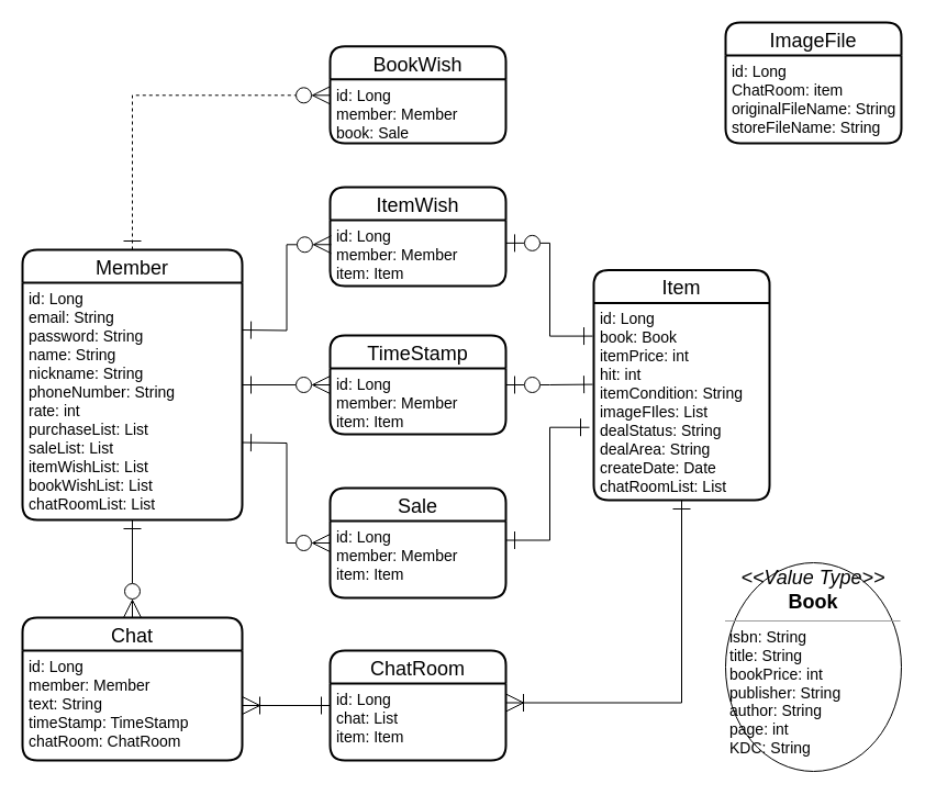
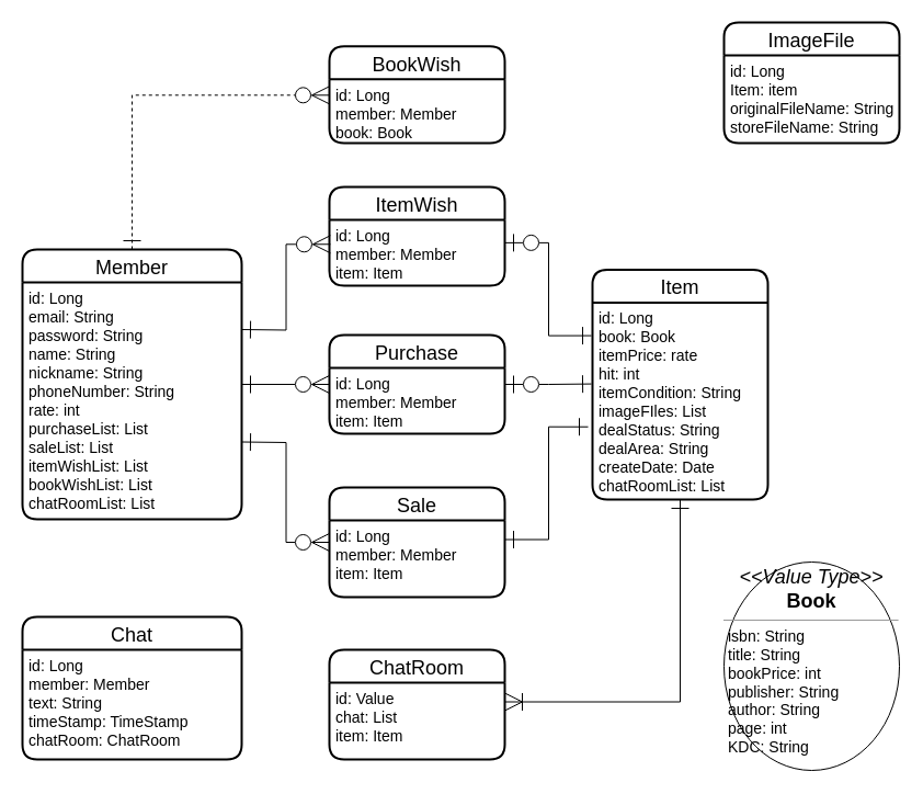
  <mxCell id="0" />
  <mxCell id="1" parent="0" />
- <mxCell id="2" value="" style="edgeStyle=orthogonalEdgeStyle;rounded=0;orthogonalLoop=1;jettySize=auto;html=1;fontSize=30;endArrow=ERzeroToMany;endFill=0;endSize=14;startArrow=ERone;startFill=0;startSize=14;" parent="1" source="6" target="11" edge="1"><mxGeometry relative="1" as="geometry"><mxPoint x="170" y="410" as="sourcePoint" /><mxPoint x="150" y="530" as="targetPoint" /></mxGeometry></mxCell>
  <mxCell id="3" value="" style="edgeStyle=orthogonalEdgeStyle;rounded=0;orthogonalLoop=1;jettySize=auto;html=1;fontSize=30;startArrow=ERone;startFill=0;endArrow=ERzeroToMany;endFill=0;startSize=14;endSize=14;entryX=0;entryY=0.25;entryDx=0;entryDy=0;" parent="1" source="5" target="24" edge="1"><mxGeometry relative="1" as="geometry"><mxPoint x="260" y="370" as="sourcePoint" /><mxPoint x="370" y="348.2" as="targetPoint" /></mxGeometry></mxCell>
  <mxCell id="4" value="" style="edgeStyle=orthogonalEdgeStyle;rounded=0;orthogonalLoop=1;jettySize=auto;html=1;fontSize=30;startArrow=ERzeroToOne;startFill=0;endArrow=ERone;endFill=0;startSize=14;endSize=14;exitX=1;exitY=0.348;exitDx=0;exitDy=0;exitPerimeter=0;entryX=-0.006;entryY=0.168;entryDx=0;entryDy=0;entryPerimeter=0;" parent="1" source="22" target="10" edge="1"><mxGeometry relative="1" as="geometry"><mxPoint x="530" y="348.2" as="sourcePoint" /><mxPoint x="840" y="329.957" as="targetPoint" /></mxGeometry></mxCell>
  <mxCell id="5" value="Member" style="swimlane;childLayout=stackLayout;horizontal=1;startSize=30;horizontalStack=0;rounded=1;fontSize=18;fontStyle=0;strokeWidth=2;resizeParent=0;resizeLast=1;shadow=0;dashed=0;align=center;" parent="1" vertex="1"><mxGeometry x="20" y="227" width="200" height="246" as="geometry" /></mxCell>
  <mxCell id="6" value="id: Long&#10;email: String&#10;password: String&#10;name: String&#10;nickname: String&#10;phoneNumber: String&#10;rate: int&#10;purchaseList: List&#10;saleList: List&#10;itemWishList: List&#10;bookWishList: List&#10;chatRoomList: List&#10;" style="align=left;strokeColor=none;fillColor=none;spacingLeft=4;fontSize=14;verticalAlign=top;resizable=0;rotatable=0;part=1;" parent="5" vertex="1"><mxGeometry y="30" width="200" height="216" as="geometry" /></mxCell>
  <mxCell id="7" value="Sale" style="swimlane;childLayout=stackLayout;horizontal=1;startSize=30;horizontalStack=0;rounded=1;fontSize=18;fontStyle=0;strokeWidth=2;resizeParent=0;resizeLast=1;shadow=0;dashed=0;align=center;" parent="1" vertex="1"><mxGeometry x="300" y="444" width="160" height="100" as="geometry" /></mxCell>
  <mxCell id="8" value="id: Long&#10;member: Member&#10;item: Item&#10;&#10;" style="align=left;strokeColor=none;fillColor=none;spacingLeft=4;fontSize=14;verticalAlign=top;resizable=0;rotatable=0;part=1;" parent="7" vertex="1"><mxGeometry y="30" width="160" height="70" as="geometry" /></mxCell>
  <mxCell id="9" value="Item" style="swimlane;childLayout=stackLayout;horizontal=1;startSize=30;horizontalStack=0;rounded=1;fontSize=18;fontStyle=0;strokeWidth=2;resizeParent=0;resizeLast=1;shadow=0;dashed=0;align=center;" parent="1" vertex="1"><mxGeometry x="540" y="245.41" width="160" height="209.59" as="geometry" /></mxCell>
- <mxCell id="10" value="id: Long&#10;book: Book&#10;itemPrice: int&#10;hit: int&#10;itemCondition: String&#10;imageFIles: List&#10;dealStatus: String&#10;dealArea: String&#10;createDate: Date&#10;chatRoomList: List&#10;" style="align=left;strokeColor=none;fillColor=none;spacingLeft=4;fontSize=14;verticalAlign=top;resizable=0;rotatable=0;part=1;" parent="9" vertex="1"><mxGeometry y="30" width="160" height="179.59" as="geometry" /></mxCell>
+ <mxCell id="10" value="id: Long&#10;book: Book&#10;itemPrice: rate&#10;hit: int&#10;itemCondition: String&#10;imageFIles: List&#10;dealStatus: String&#10;dealArea: String&#10;createDate: Date&#10;chatRoomList: List&#10;" style="align=left;strokeColor=none;fillColor=none;spacingLeft=4;fontSize=14;verticalAlign=top;resizable=0;rotatable=0;part=1;" parent="9" vertex="1"><mxGeometry y="30" width="160" height="179.59" as="geometry" /></mxCell>
  <mxCell id="11" value="Chat" style="swimlane;childLayout=stackLayout;horizontal=1;startSize=30;horizontalStack=0;rounded=1;fontSize=18;fontStyle=0;strokeWidth=2;resizeParent=0;resizeLast=1;shadow=0;dashed=0;align=center;" parent="1" vertex="1"><mxGeometry x="20" y="562" width="200" height="130" as="geometry" /></mxCell>
  <mxCell id="12" value="id: Long&#10;member: Member&#10;text: String&#10;timeStamp: TimeStamp&#10;chatRoom: ChatRoom" style="align=left;strokeColor=none;fillColor=none;spacingLeft=4;fontSize=14;verticalAlign=top;resizable=0;rotatable=0;part=1;" parent="11" vertex="1"><mxGeometry y="30" width="200" height="100" as="geometry" /></mxCell>
  <mxCell id="13" value="ChatRoom" style="swimlane;childLayout=stackLayout;horizontal=1;startSize=30;horizontalStack=0;rounded=1;fontSize=18;fontStyle=0;strokeWidth=2;resizeParent=0;resizeLast=1;shadow=0;dashed=0;align=center;" parent="1" vertex="1"><mxGeometry x="300" y="592" width="160" height="100" as="geometry" /></mxCell>
- <mxCell id="14" value="id: Long&#10;chat: List&#10;item: Item&#10;" style="align=left;strokeColor=none;fillColor=none;spacingLeft=4;fontSize=14;verticalAlign=top;resizable=0;rotatable=0;part=1;" parent="13" vertex="1"><mxGeometry y="30" width="160" height="70" as="geometry" /></mxCell>
+ <mxCell id="14" value="id: Value&#10;chat: List&#10;item: Item&#10;" style="align=left;strokeColor=none;fillColor=none;spacingLeft=4;fontSize=14;verticalAlign=top;resizable=0;rotatable=0;part=1;" parent="13" vertex="1"><mxGeometry y="30" width="160" height="70" as="geometry" /></mxCell>
  <mxCell id="15" value="" style="edgeStyle=orthogonalEdgeStyle;rounded=0;orthogonalLoop=1;jettySize=auto;html=1;fontSize=30;startArrow=ERone;startFill=0;endArrow=ERzeroToMany;endFill=0;startSize=14;endSize=14;entryX=0.006;entryY=0.371;entryDx=0;entryDy=0;entryPerimeter=0;" parent="1" target="22" edge="1"><mxGeometry relative="1" as="geometry"><mxPoint x="220" y="300" as="sourcePoint" /><mxPoint x="380" y="200" as="targetPoint" /></mxGeometry></mxCell>
  <mxCell id="16" value="" style="edgeStyle=orthogonalEdgeStyle;rounded=0;orthogonalLoop=1;jettySize=auto;html=1;fontSize=30;startArrow=ERone;startFill=0;endArrow=ERzeroToMany;endFill=0;startSize=14;endSize=14;entryX=0;entryY=0.5;entryDx=0;entryDy=0;" parent="1" target="7" edge="1"><mxGeometry relative="1" as="geometry"><mxPoint x="220" y="402.5" as="sourcePoint" /><mxPoint x="380" y="292.5" as="targetPoint" /></mxGeometry></mxCell>
- <mxCell id="17" value="" style="edgeStyle=orthogonalEdgeStyle;rounded=0;orthogonalLoop=1;jettySize=auto;html=1;fontSize=30;startArrow=ERoneToMany;startFill=0;endArrow=ERone;endFill=0;startSize=14;endSize=14;entryX=0;entryY=0.5;entryDx=0;entryDy=0;exitX=1;exitY=0.5;exitDx=0;exitDy=0;" parent="1" target="13" edge="1" source="12"><mxGeometry relative="1" as="geometry"><mxPoint x="220" y="652" as="sourcePoint" /><mxPoint x="380" y="725" as="targetPoint" /></mxGeometry></mxCell>
  <mxCell id="18" value="" style="edgeStyle=orthogonalEdgeStyle;rounded=0;orthogonalLoop=1;jettySize=auto;html=1;fontSize=30;startArrow=ERone;startFill=0;endArrow=ERone;endFill=0;startSize=14;endSize=14;entryX=1;entryY=0.25;entryDx=0;entryDy=0;exitX=-0.025;exitY=0.631;exitDx=0;exitDy=0;exitPerimeter=0;" parent="1" source="10" target="8" edge="1"><mxGeometry relative="1" as="geometry"><mxPoint x="738.08" y="590" as="sourcePoint" /><mxPoint x="620" y="476.05" as="targetPoint" /></mxGeometry></mxCell>
  <mxCell id="19" value="" style="edgeStyle=orthogonalEdgeStyle;rounded=0;orthogonalLoop=1;jettySize=auto;html=1;fontSize=30;startArrow=ERoneToMany;startFill=0;endArrow=ERone;endFill=0;startSize=14;endSize=14;entryX=0.5;entryY=1;entryDx=0;entryDy=0;exitX=1;exitY=0.25;exitDx=0;exitDy=0;" parent="1" source="14" target="10" edge="1"><mxGeometry relative="1" as="geometry"><mxPoint x="600" y="620" as="sourcePoint" /><mxPoint x="756" y="620" as="targetPoint" /></mxGeometry></mxCell>
  <mxCell id="20" value="" style="edgeStyle=orthogonalEdgeStyle;rounded=0;orthogonalLoop=1;jettySize=auto;html=1;fontSize=30;startArrow=ERone;startFill=0;endArrow=ERzeroToMany;endFill=0;startSize=14;endSize=14;entryX=0;entryY=0.25;entryDx=0;entryDy=0;exitX=0.5;exitY=0;exitDx=0;exitDy=0;dashed=1;" parent="1" source="5" target="30" edge="1"><mxGeometry relative="1" as="geometry"><mxPoint x="140" y="130" as="sourcePoint" /><mxPoint x="300" y="79.19" as="targetPoint" /></mxGeometry></mxCell>
  <mxCell id="21" value="ItemWish" style="swimlane;childLayout=stackLayout;horizontal=1;startSize=30;horizontalStack=0;rounded=1;fontSize=18;fontStyle=0;strokeWidth=2;resizeParent=0;resizeLast=1;shadow=0;dashed=0;align=center;" parent="1" vertex="1"><mxGeometry x="300" y="170" width="160" height="90" as="geometry" /></mxCell>
  <mxCell id="22" value="id: Long&#10;member: Member&#10;item: Item" style="align=left;strokeColor=none;fillColor=none;spacingLeft=4;fontSize=14;verticalAlign=top;resizable=0;rotatable=0;part=1;" parent="21" vertex="1"><mxGeometry y="30" width="160" height="60" as="geometry" /></mxCell>
- <mxCell id="23" value="TimeStamp" style="swimlane;childLayout=stackLayout;horizontal=1;startSize=30;horizontalStack=0;rounded=1;fontSize=18;fontStyle=0;strokeWidth=2;resizeParent=0;resizeLast=1;shadow=0;dashed=0;align=center;" parent="1" vertex="1"><mxGeometry x="300" y="305" width="160" height="90" as="geometry" /></mxCell>
+ <mxCell id="23" value="Purchase" style="swimlane;childLayout=stackLayout;horizontal=1;startSize=30;horizontalStack=0;rounded=1;fontSize=18;fontStyle=0;strokeWidth=2;resizeParent=0;resizeLast=1;shadow=0;dashed=0;align=center;" parent="1" vertex="1"><mxGeometry x="300" y="305" width="160" height="90" as="geometry" /></mxCell>
  <mxCell id="24" value="id: Long&#10;member: Member&#10;item: Item&#10;&#10;" style="align=left;strokeColor=none;fillColor=none;spacingLeft=4;fontSize=14;verticalAlign=top;resizable=0;rotatable=0;part=1;" parent="23" vertex="1"><mxGeometry y="30" width="160" height="60" as="geometry" /></mxCell>
  <mxCell id="25" value="" style="edgeStyle=orthogonalEdgeStyle;rounded=0;orthogonalLoop=1;jettySize=auto;html=1;fontSize=30;startArrow=ERzeroToOne;startFill=0;endArrow=ERone;endFill=0;startSize=14;endSize=14;exitX=1;exitY=0.25;exitDx=0;exitDy=0;entryX=-0.006;entryY=0.413;entryDx=0;entryDy=0;entryPerimeter=0;" parent="1" source="24" target="10" edge="1"><mxGeometry relative="1" as="geometry"><mxPoint x="550" y="350.173" as="sourcePoint" /><mxPoint x="667.92" y="349.998" as="targetPoint" /></mxGeometry></mxCell>
  <mxCell id="26" value="&lt;p style=&quot;margin: 4px 0px 0px ; text-align: center ; font-size: 18px&quot;&gt;&lt;i&gt;&amp;lt;&amp;lt;Value Type&amp;gt;&amp;gt;&lt;/i&gt;&lt;br&gt;&lt;b&gt;Book&lt;/b&gt;&lt;/p&gt;&lt;hr size=&quot;1&quot;&gt;&lt;p style=&quot;margin: 0px 0px 0px 4px ; font-size: 14px&quot;&gt;&lt;font style=&quot;font-size: 14px&quot;&gt;isbn: String&lt;br style=&quot;padding: 0px ; margin: 0px&quot;&gt;title: String&lt;br style=&quot;padding: 0px ; margin: 0px&quot;&gt;bookPrice: int&lt;br style=&quot;padding: 0px ; margin: 0px&quot;&gt;publisher: String&lt;br style=&quot;padding: 0px ; margin: 0px&quot;&gt;author: String&lt;br style=&quot;padding: 0px ; margin: 0px&quot;&gt;page: int&lt;br style=&quot;padding: 0px ; margin: 0px&quot;&gt;KDC: String&lt;/font&gt;&lt;/p&gt;&lt;div style=&quot;padding: 0px ; margin: 0px ; font-size: 14px&quot;&gt;&lt;br style=&quot;padding: 0px ; margin: 0px&quot;&gt;&lt;/div&gt;&lt;div style=&quot;padding: 0px ; margin: 0px&quot;&gt;&lt;br style=&quot;padding: 0px ; margin: 0px ; font-size: 14px&quot;&gt;&lt;/div&gt;" style="ellipse;verticalAlign=top;align=left;overflow=fill;fontSize=12;fontFamily=Helvetica;html=1;" parent="1" vertex="1"><mxGeometry x="660" y="512" width="160" height="190" as="geometry" /></mxCell>
  <mxCell id="27" value="ImageFile" style="swimlane;childLayout=stackLayout;horizontal=1;startSize=30;horizontalStack=0;rounded=1;fontSize=18;fontStyle=0;strokeWidth=2;resizeParent=0;resizeLast=1;shadow=0;dashed=0;align=center;" parent="1" vertex="1"><mxGeometry x="660" y="20" width="160" height="110" as="geometry" /></mxCell>
- <mxCell id="28" value="id: Long&#10;ChatRoom: item&#10;originalFileName: String&#10;storeFileName: String" style="align=left;strokeColor=none;fillColor=none;spacingLeft=4;fontSize=14;verticalAlign=top;resizable=0;rotatable=0;part=1;" parent="27" vertex="1"><mxGeometry y="30" width="160" height="80" as="geometry" /></mxCell>
+ <mxCell id="28" value="id: Long&#10;Item: item&#10;originalFileName: String&#10;storeFileName: String" style="align=left;strokeColor=none;fillColor=none;spacingLeft=4;fontSize=14;verticalAlign=top;resizable=0;rotatable=0;part=1;" parent="27" vertex="1"><mxGeometry y="30" width="160" height="80" as="geometry" /></mxCell>
  <mxCell id="29" value="BookWish" style="swimlane;childLayout=stackLayout;horizontal=1;startSize=30;horizontalStack=0;rounded=1;fontSize=18;fontStyle=0;strokeWidth=2;resizeParent=0;resizeLast=1;shadow=0;dashed=0;align=center;" vertex="1" parent="1"><mxGeometry x="300" y="41.75" width="160" height="88.25" as="geometry" /></mxCell>
- <mxCell id="30" value="id: Long&#10;member: Member&#10;book: Sale" style="align=left;strokeColor=none;fillColor=none;spacingLeft=4;fontSize=14;verticalAlign=top;resizable=0;rotatable=0;part=1;" vertex="1" parent="29"><mxGeometry y="30" width="160" height="58.25" as="geometry" /></mxCell>
+ <mxCell id="30" value="id: Long&#10;member: Member&#10;book: Book" style="align=left;strokeColor=none;fillColor=none;spacingLeft=4;fontSize=14;verticalAlign=top;resizable=0;rotatable=0;part=1;" vertex="1" parent="29"><mxGeometry y="30" width="160" height="58.25" as="geometry" /></mxCell>
